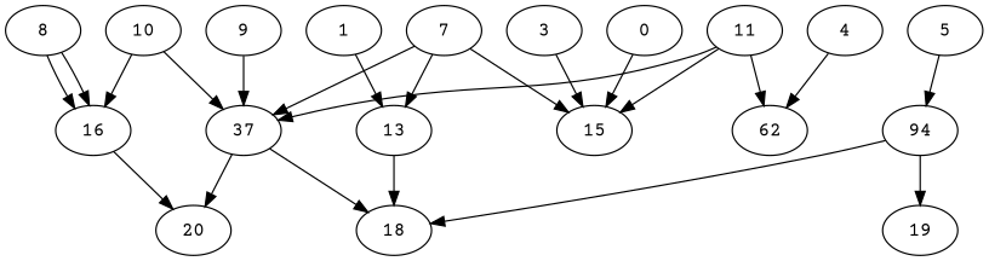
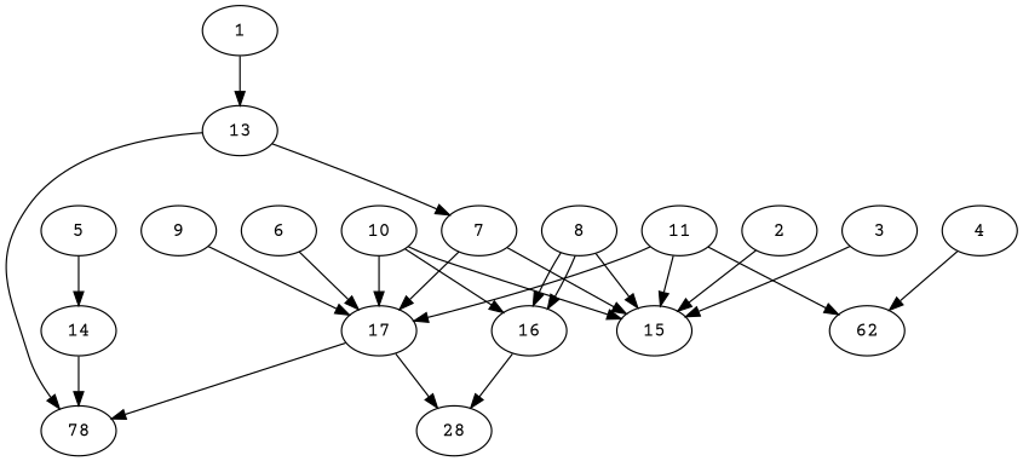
  digraph {
    fontname="Courier Prime"
    node [alpha=0.15 fontname="Courier Prime"]
    edge [fontname="Courier Prime"]
    1 [expect_size=49180672]
    13 [alpha=0.08 expect_size=11925504]
-   18 [alpha=0.02 expect_size=43523072]
-   17 [expect_size=46777344 label=37]
-   20 [alpha=0.10 expect_size=13931520]
-   2 [alpha=0.08 expect_size=14966784 label=0]
+   18 [alpha=0.02 expect_size=43523072 label=78]
+   17 [expect_size=46777344]
+   20 [alpha=0.10 expect_size=13931520 label=28]
+   2 [alpha=0.08 expect_size=14966784]
    15 [alpha=0.07 expect_size=7500800]
    3 [expect_size=34606080]
    4 [alpha=0.03 expect_size=42904576]
    n10 [alpha=0.07 expect_size=40196096 label=62]
    5 [expect_size=35828736]
-   14 [alpha=0.00 expect_size=48453632 label=94]
-   19 [alpha=0.16 expect_size=51756032]
+   14 [alpha=0.00 expect_size=48453632]
+   6 [alpha=0.02 expect_size=32434176]
    7 [alpha=0.19 expect_size=32685056]
    16 [alpha=0.19 expect_size=42092544]
    8 [alpha=0.03 expect_size=35187712]
    9 [alpha=0.04 expect_size=33119232]
    10 [alpha=0.11 expect_size=6878208]
    11 [alpha=0.12 expect_size=5909504]
    1 -> 13
    13 -> 18
    17 -> 18
    17 -> 20
    2 -> 15
    3 -> 15
    4 -> n10
    5 -> 14
    14 -> 18
-   14 -> 19
-   7 -> 13
+   6 -> 17
+   13 -> 7
    7 -> 17
    7 -> 15
    16 -> 20
+   8 -> 15
    8 -> 16
    8 -> 16
    9 -> 17
    10 -> 17
+   10 -> 15
    10 -> 16
    11 -> 17
    11 -> 15
    11 -> n10
  }
